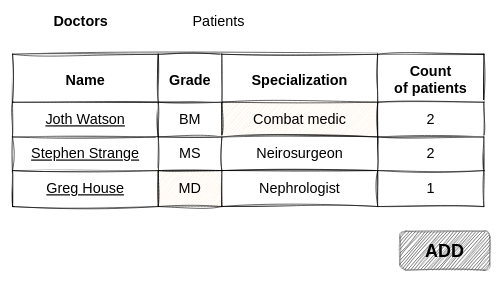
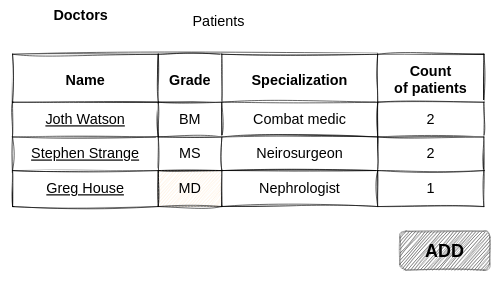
  <mxCell id="0" />
  <mxCell id="1" parent="0" />
- <mxCell id="2" value="Doctors" style="text;strokeColor=none;fillColor=none;align=center;verticalAlign=middle;whiteSpace=wrap;rounded=0;fontSize=24;fontStyle=1;labelBackgroundColor=none;fontFamily=Helvetica;swimlaneLine=0;shadow=0;sketch=1;curveFitting=1;jiggle=2;" parent="1" vertex="1"><mxGeometry x="44" y="20" width="180" height="30" as="geometry" /></mxCell>
+ <mxCell id="2" value="Doctors" style="text;strokeColor=none;fillColor=none;align=center;verticalAlign=middle;whiteSpace=wrap;rounded=0;fontSize=24;fontStyle=1;labelBackgroundColor=none;fontFamily=Helvetica;swimlaneLine=0;shadow=0;sketch=1;curveFitting=1;jiggle=2;" parent="1" vertex="1"><mxGeometry x="44" y="10" width="180" height="30" as="geometry" /></mxCell>
  <mxCell id="3" value="Patients" style="text;strokeColor=none;fillColor=none;align=center;verticalAlign=middle;whiteSpace=wrap;rounded=0;fontSize=24;fontStyle=0;labelBackgroundColor=none;fontFamily=Helvetica;swimlaneLine=0;shadow=0;sketch=1;curveFitting=1;jiggle=2;" parent="1" vertex="1"><mxGeometry x="274" y="20" width="180" height="30" as="geometry" /></mxCell>
  <mxCell id="4" value="Assets" style="childLayout=tableLayout;recursiveResize=0;shadow=0;fontSize=24;labelBackgroundColor=none;rounded=0;fontFamily=Helvetica;swimlaneLine=0;sketch=1;curveFitting=1;jiggle=2;fontStyle=4" parent="1" vertex="1"><mxGeometry x="20" y="90" width="786" height="254" as="geometry" /></mxCell>
  <mxCell id="5" value="" style="shape=tableRow;horizontal=0;startSize=0;swimlaneHead=0;swimlaneBody=0;top=0;left=0;bottom=0;right=0;dropTarget=0;collapsible=0;recursiveResize=0;expand=0;fontStyle=0;fontSize=24;labelBackgroundColor=none;rounded=0;fontFamily=Helvetica;swimlaneLine=0;shadow=0;sketch=1;curveFitting=1;jiggle=2;" parent="4" vertex="1"><mxGeometry width="786" height="80" as="geometry" /></mxCell>
  <mxCell id="6" value="Name" style="connectable=0;recursiveResize=0;align=center;fontStyle=1;fontSize=24;labelBackgroundColor=none;rounded=0;fontFamily=Helvetica;swimlaneLine=0;shadow=0;sketch=1;curveFitting=1;jiggle=2;" parent="5" vertex="1"><mxGeometry width="243" height="80" as="geometry"><mxRectangle width="243" height="80" as="alternateBounds" /></mxGeometry></mxCell>
  <mxCell id="7" value="Grade" style="connectable=0;recursiveResize=0;align=center;fontStyle=1;fontSize=24;labelBackgroundColor=none;labelBorderColor=none;rounded=0;fontFamily=Helvetica;swimlaneLine=0;shadow=0;sketch=1;curveFitting=1;jiggle=2;" parent="5" vertex="1"><mxGeometry x="243" width="106" height="80" as="geometry"><mxRectangle width="106" height="80" as="alternateBounds" /></mxGeometry></mxCell>
  <mxCell id="8" value="Specialization" style="connectable=0;recursiveResize=0;align=center;fontStyle=1;fontSize=24;labelBackgroundColor=none;rounded=0;fontFamily=Helvetica;swimlaneLine=0;shadow=0;sketch=1;curveFitting=1;jiggle=2;" parent="5" vertex="1"><mxGeometry x="349" width="260" height="80" as="geometry"><mxRectangle width="260" height="80" as="alternateBounds" /></mxGeometry></mxCell>
  <mxCell id="9" value="Count&#10;of patients" style="connectable=0;recursiveResize=0;align=center;fontStyle=1;fontSize=24;labelBackgroundColor=none;rounded=0;fontFamily=Helvetica;swimlaneLine=0;shadow=0;sketch=1;curveFitting=1;jiggle=2;" parent="5" vertex="1"><mxGeometry x="609" width="177" height="80" as="geometry"><mxRectangle width="177" height="80" as="alternateBounds" /></mxGeometry></mxCell>
  <mxCell id="10" value="" style="shape=tableRow;horizontal=0;startSize=0;swimlaneHead=0;swimlaneBody=0;top=0;left=0;bottom=0;right=0;dropTarget=0;collapsible=0;recursiveResize=0;expand=0;fontStyle=0;fontSize=24;labelBackgroundColor=none;rounded=0;fontFamily=Helvetica;swimlaneLine=0;shadow=0;sketch=1;curveFitting=1;jiggle=2;" parent="4" vertex="1"><mxGeometry y="80" width="786" height="58" as="geometry" /></mxCell>
  <mxCell id="11" value="Joth Watson" style="connectable=0;recursiveResize=0;align=center;whiteSpace=wrap;fontSize=24;labelBackgroundColor=none;rounded=0;fontFamily=Helvetica;swimlaneLine=0;shadow=0;sketch=1;curveFitting=1;jiggle=2;fontStyle=4" parent="10" vertex="1"><mxGeometry width="243" height="58" as="geometry"><mxRectangle width="243" height="58" as="alternateBounds" /></mxGeometry></mxCell>
  <mxCell id="12" value="BM" style="connectable=0;recursiveResize=0;align=center;whiteSpace=wrap;fontSize=24;labelBackgroundColor=none;rounded=0;fontFamily=Helvetica;swimlaneLine=0;shadow=0;sketch=1;curveFitting=1;jiggle=2;" parent="10" vertex="1"><mxGeometry x="243" width="106" height="58" as="geometry"><mxRectangle width="106" height="58" as="alternateBounds" /></mxGeometry></mxCell>
- <mxCell id="13" value="Combat medic" style="connectable=0;recursiveResize=0;align=center;whiteSpace=wrap;fontSize=24;labelBackgroundColor=none;rounded=0;fontFamily=Helvetica;swimlaneLine=0;shadow=0;sketch=1;curveFitting=1;jiggle=2;fillColor=#ffe6cc;" parent="10" vertex="1"><mxGeometry x="349" width="260" height="58" as="geometry"><mxRectangle width="260" height="58" as="alternateBounds" /></mxGeometry></mxCell>
+ <mxCell id="13" value="Combat medic" style="connectable=0;recursiveResize=0;align=center;whiteSpace=wrap;fontSize=24;labelBackgroundColor=none;rounded=0;fontFamily=Helvetica;swimlaneLine=0;shadow=0;sketch=1;curveFitting=1;jiggle=2;" parent="10" vertex="1"><mxGeometry x="349" width="260" height="58" as="geometry"><mxRectangle width="260" height="58" as="alternateBounds" /></mxGeometry></mxCell>
  <mxCell id="14" value="2" style="connectable=0;recursiveResize=0;align=center;whiteSpace=wrap;fontSize=24;labelBackgroundColor=none;rounded=0;fontFamily=Helvetica;swimlaneLine=0;shadow=0;sketch=1;curveFitting=1;jiggle=2;fontStyle=0" parent="10" vertex="1"><mxGeometry x="609" width="177" height="58" as="geometry"><mxRectangle width="177" height="58" as="alternateBounds" /></mxGeometry></mxCell>
  <mxCell id="15" value="" style="shape=tableRow;horizontal=0;startSize=0;swimlaneHead=0;swimlaneBody=0;top=0;left=0;bottom=0;right=0;dropTarget=0;collapsible=0;recursiveResize=0;expand=0;fontStyle=5;fontSize=24;labelBackgroundColor=none;rounded=0;fontFamily=Helvetica;swimlaneLine=0;shadow=0;sketch=1;curveFitting=1;jiggle=2;" parent="4" vertex="1"><mxGeometry y="138" width="786" height="56" as="geometry" /></mxCell>
  <mxCell id="16" value="Stephen Strange" style="connectable=0;recursiveResize=0;whiteSpace=wrap;fontSize=24;labelBackgroundColor=none;rounded=0;fontFamily=Helvetica;swimlaneLine=0;shadow=0;sketch=1;curveFitting=1;jiggle=2;fontStyle=4" parent="15" vertex="1"><mxGeometry width="243" height="56" as="geometry"><mxRectangle width="243" height="56" as="alternateBounds" /></mxGeometry></mxCell>
  <mxCell id="17" value="MS" style="connectable=0;recursiveResize=0;whiteSpace=wrap;fontSize=24;labelBackgroundColor=none;rounded=0;fontFamily=Helvetica;swimlaneLine=0;shadow=0;sketch=1;curveFitting=1;jiggle=2;" parent="15" vertex="1"><mxGeometry x="243" width="106" height="56" as="geometry"><mxRectangle width="106" height="56" as="alternateBounds" /></mxGeometry></mxCell>
  <mxCell id="18" value="Neirosurgeon" style="connectable=0;recursiveResize=0;whiteSpace=wrap;fontSize=24;labelBackgroundColor=none;rounded=0;fontFamily=Helvetica;swimlaneLine=0;shadow=0;sketch=1;curveFitting=1;jiggle=2;" parent="15" vertex="1"><mxGeometry x="349" width="260" height="56" as="geometry"><mxRectangle width="260" height="56" as="alternateBounds" /></mxGeometry></mxCell>
  <mxCell id="19" value="2" style="connectable=0;recursiveResize=0;whiteSpace=wrap;fontSize=24;labelBackgroundColor=none;rounded=0;fontFamily=Helvetica;swimlaneLine=0;shadow=0;sketch=1;curveFitting=1;jiggle=2;fontStyle=0" parent="15" vertex="1"><mxGeometry x="609" width="177" height="56" as="geometry"><mxRectangle width="177" height="56" as="alternateBounds" /></mxGeometry></mxCell>
  <mxCell id="20" value="" style="shape=tableRow;horizontal=0;startSize=0;swimlaneHead=0;swimlaneBody=0;top=0;left=0;bottom=0;right=0;dropTarget=0;collapsible=0;recursiveResize=0;expand=0;fontStyle=0;fontSize=24;labelBackgroundColor=none;rounded=0;fontFamily=Helvetica;swimlaneLine=0;shadow=0;sketch=1;curveFitting=1;jiggle=2;" parent="4" vertex="1"><mxGeometry y="194" width="786" height="60" as="geometry" /></mxCell>
  <mxCell id="21" value="Greg House" style="connectable=0;recursiveResize=0;fontStyle=4;align=center;whiteSpace=wrap;fontSize=24;labelBackgroundColor=none;rounded=0;fontFamily=Helvetica;swimlaneLine=0;shadow=0;sketch=1;curveFitting=1;jiggle=2;" parent="20" vertex="1"><mxGeometry width="243" height="60" as="geometry"><mxRectangle width="243" height="60" as="alternateBounds" /></mxGeometry></mxCell>
  <mxCell id="22" value="MD" style="connectable=0;recursiveResize=0;fontStyle=0;align=center;whiteSpace=wrap;fontSize=24;labelBackgroundColor=none;rounded=0;fontFamily=Helvetica;swimlaneLine=0;shadow=0;sketch=1;curveFitting=1;jiggle=2;fillColor=#ffe6cc;" parent="20" vertex="1"><mxGeometry x="243" width="106" height="60" as="geometry"><mxRectangle width="106" height="60" as="alternateBounds" /></mxGeometry></mxCell>
  <mxCell id="23" value="Nephrologist" style="connectable=0;recursiveResize=0;fontStyle=0;align=center;whiteSpace=wrap;fontSize=24;labelBackgroundColor=none;rounded=0;fontFamily=Helvetica;swimlaneLine=0;shadow=0;sketch=1;curveFitting=1;jiggle=2;" parent="20" vertex="1"><mxGeometry x="349" width="260" height="60" as="geometry"><mxRectangle width="260" height="60" as="alternateBounds" /></mxGeometry></mxCell>
  <mxCell id="24" value="1" style="connectable=0;recursiveResize=0;fontStyle=0;align=center;whiteSpace=wrap;fontSize=24;labelBackgroundColor=none;rounded=0;fontFamily=Helvetica;swimlaneLine=0;shadow=0;sketch=1;curveFitting=1;jiggle=2;" parent="20" vertex="1"><mxGeometry x="609" width="177" height="60" as="geometry"><mxRectangle width="177" height="60" as="alternateBounds" /></mxGeometry></mxCell>
  <mxCell id="25" value="ADD" style="strokeWidth=1;shadow=0;dashed=0;align=center;html=1;shape=mxgraph.mockup.buttons.button;strokeColor=#666666;fontColor=default;mainText=;buttonStyle=round;fontSize=30;fontStyle=1;fillColor=#000000;whiteSpace=wrap;rounded=0;labelBackgroundColor=none;labelBorderColor=none;sketch=1;hachureGap=4;jiggle=2;curveFitting=1;fontFamily=Helvetica;fillStyle=hachure;" parent="1" vertex="1"><mxGeometry x="666" y="385" width="150" height="65" as="geometry" /></mxCell>
